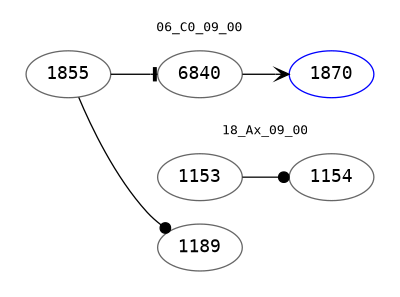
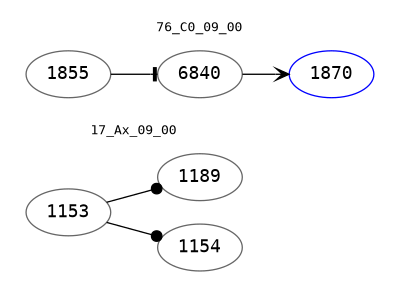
  digraph {
    fontname="DejaVu Sans Mono"
    rankdir=LR
    node [color=gray40 fontname="DejaVu Sans Mono"]
    edge [arrowhead=dot color=black fontname="DejaVu Sans Mono"]
    n1 [label=1154]
    n2 [label=1153]
    n3 [label=1189]
    n4 [label=1855]
    n5 [label=6840]
    n6 [color=blue label=1870]
    subgraph cluster_1 {
      color=white
      fontsize=10
-     label="18_Ax_09_00"
+     label="17_Ax_09_00"
      n1
      n2
      n3
    }
    subgraph cluster_2 {
      color=white
      fontsize=10
-     label="06_C0_09_00"
+     label="76_C0_09_00"
      n4
      n5
      n6
    }
    n2 -> n1
-   n4 -> n3
+   n2 -> n3
    n4 -> n5 [arrowhead=tee]
    n5 -> n6 [arrowhead=vee]
  }
